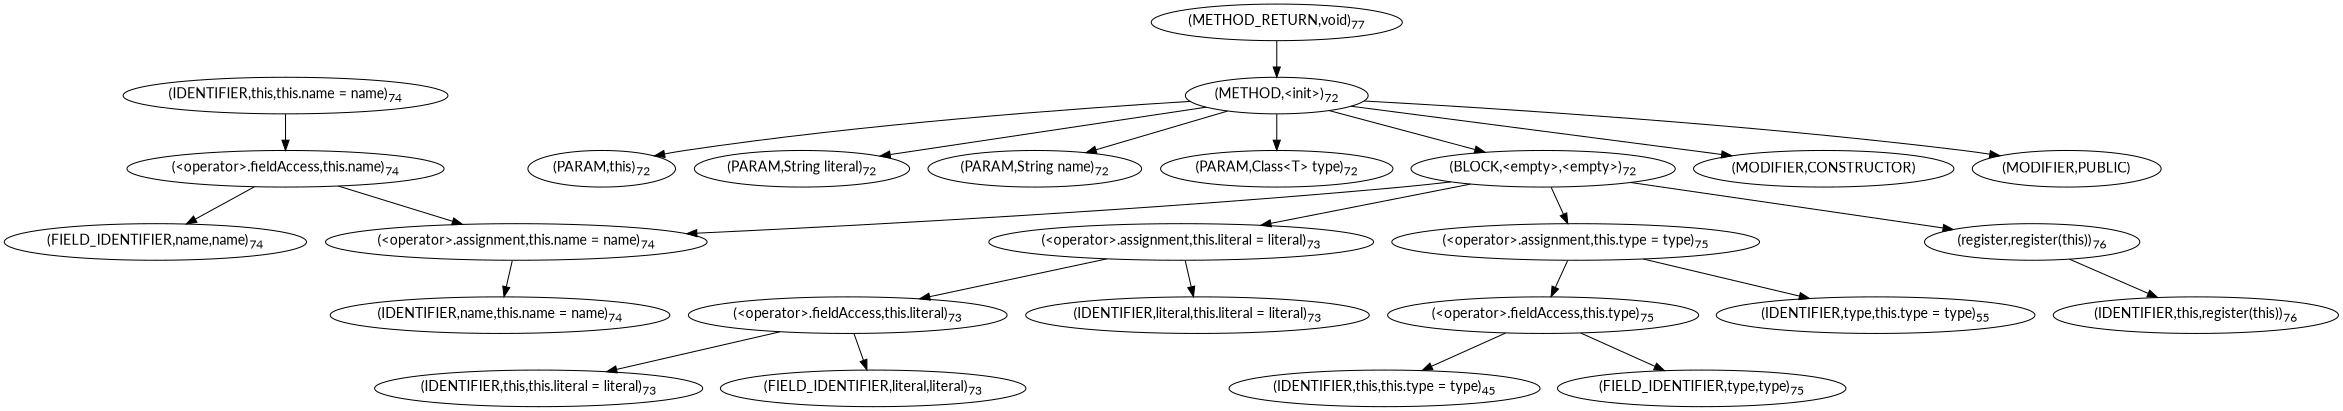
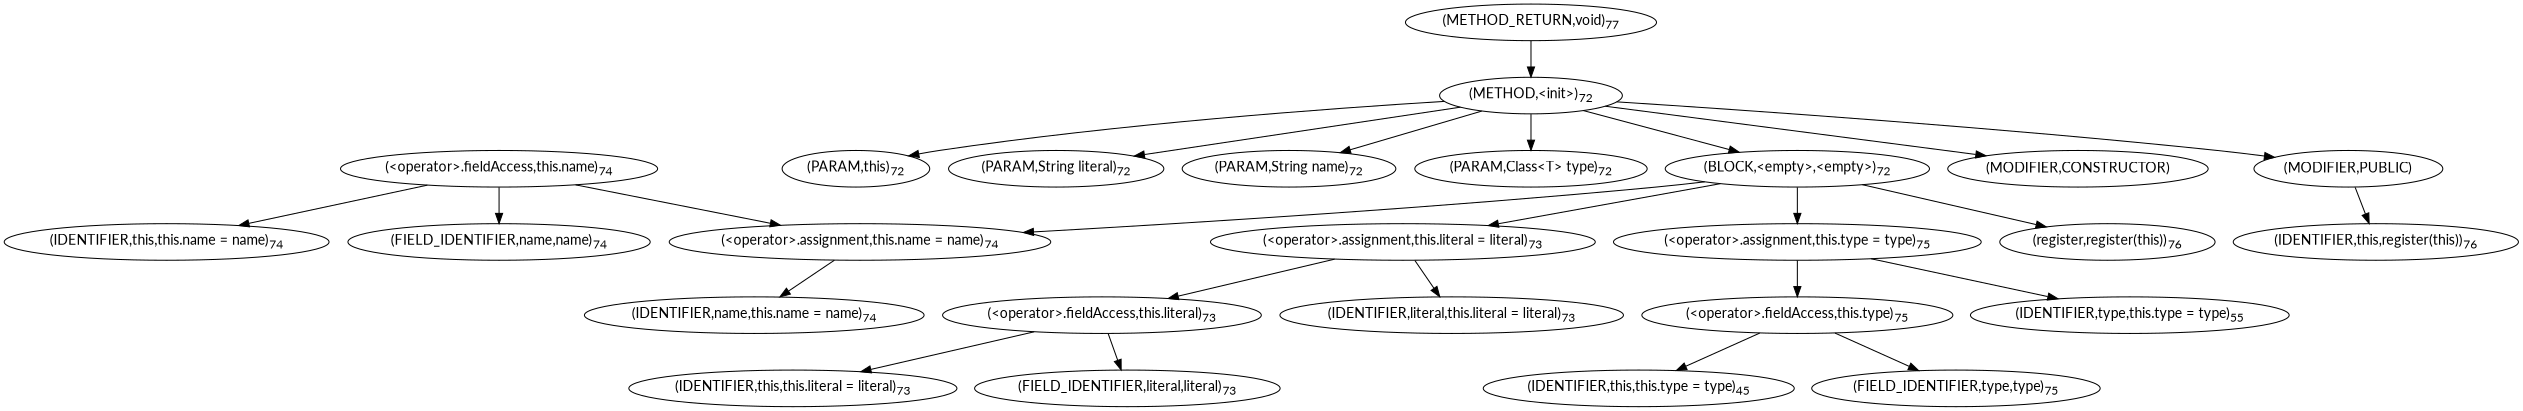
  digraph {
    fontname=Lato
    node [fontname=Lato]
    edge [fontname=Lato]
    n1 [label=<(METHOD,&lt;init&gt;)<SUB>72</SUB>>]
    n2 [label=<(PARAM,this)<SUB>72</SUB>>]
    n3 [label=<(PARAM,String literal)<SUB>72</SUB>>]
    n4 [label=<(PARAM,String name)<SUB>72</SUB>>]
    n5 [label=<(PARAM,Class&lt;T&gt; type)<SUB>72</SUB>>]
    n6 [label=<(BLOCK,&lt;empty&gt;,&lt;empty&gt;)<SUB>72</SUB>>]
    n7 [label=<(MODIFIER,CONSTRUCTOR)>]
    n8 [label=<(MODIFIER,PUBLIC)>]
    n9 [label=<(&lt;operator&gt;.assignment,this.literal = literal)<SUB>73</SUB>>]
    n10 [label=<(&lt;operator&gt;.assignment,this.name = name)<SUB>74</SUB>>]
    n11 [label=<(&lt;operator&gt;.assignment,this.type = type)<SUB>75</SUB>>]
    n12 [label=<(register,register(this))<SUB>76</SUB>>]
    n13 [label=<(METHOD_RETURN,void)<SUB>77</SUB>>]
    n14 [label=<(&lt;operator&gt;.fieldAccess,this.literal)<SUB>73</SUB>>]
    n15 [label=<(IDENTIFIER,literal,this.literal = literal)<SUB>73</SUB>>]
    n16 [label=<(IDENTIFIER,name,this.name = name)<SUB>74</SUB>>]
    n17 [label=<(&lt;operator&gt;.fieldAccess,this.type)<SUB>75</SUB>>]
    n18 [label=<(IDENTIFIER,type,this.type = type)<SUB>55</SUB>>]
    n19 [label=<(IDENTIFIER,this,register(this))<SUB>76</SUB>>]
    n20 [label=<(IDENTIFIER,this,this.literal = literal)<SUB>73</SUB>>]
    n21 [label=<(FIELD_IDENTIFIER,literal,literal)<SUB>73</SUB>>]
    n22 [label=<(&lt;operator&gt;.fieldAccess,this.name)<SUB>74</SUB>>]
    n23 [label=<(IDENTIFIER,this,this.name = name)<SUB>74</SUB>>]
    n24 [label=<(FIELD_IDENTIFIER,name,name)<SUB>74</SUB>>]
    n25 [label=<(IDENTIFIER,this,this.type = type)<SUB>45</SUB>>]
    n26 [label=<(FIELD_IDENTIFIER,type,type)<SUB>75</SUB>>]
    n1 -> n2
    n1 -> n3
    n1 -> n4
    n1 -> n5
    n1 -> n6
    n1 -> n7
    n1 -> n8
    n6 -> n9
    n6 -> n10
    n6 -> n11
    n6 -> n12
    n9 -> n14
    n9 -> n15
    n10 -> n16
    n11 -> n17
    n11 -> n18
-   n12 -> n19
+   n8 -> n19
    n13 -> n1
    n14 -> n20
    n14 -> n21
    n17 -> n25
    n17 -> n26
    n22 -> n10
-   n23 -> n22
+   n22 -> n23
    n22 -> n24
  }
